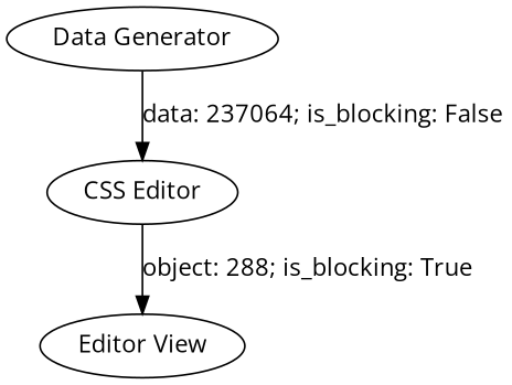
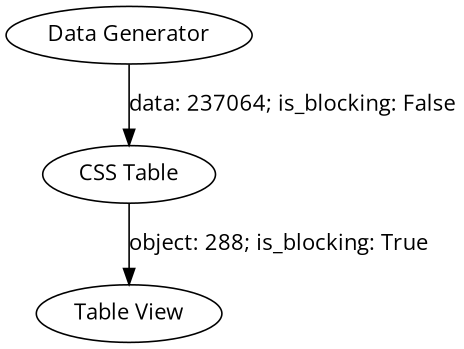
  digraph {
    fontname="Open Sans"
    rankdir=TB
    node [fontname="Open Sans"]
    edge [fontname="Open Sans"]
    n1 [label="Data Generator"]
-   n2 [label="CSS Editor"]
-   n3 [label="Editor View"]
+   n2 [label="CSS Table"]
+   n3 [label="Table View"]
    n1 -> n2 [label="data: 237064; is_blocking: False"]
    n2 -> n3 [label="object: 288; is_blocking: True"]
  }
